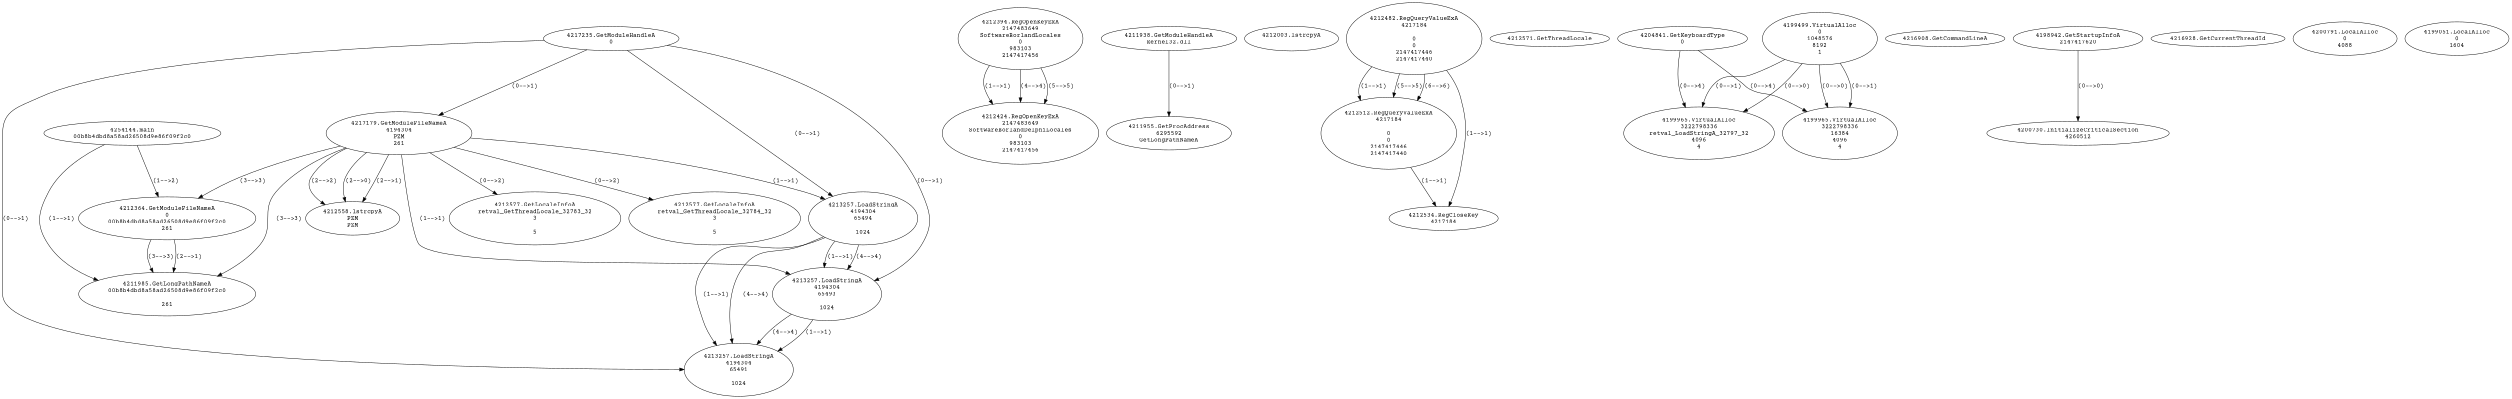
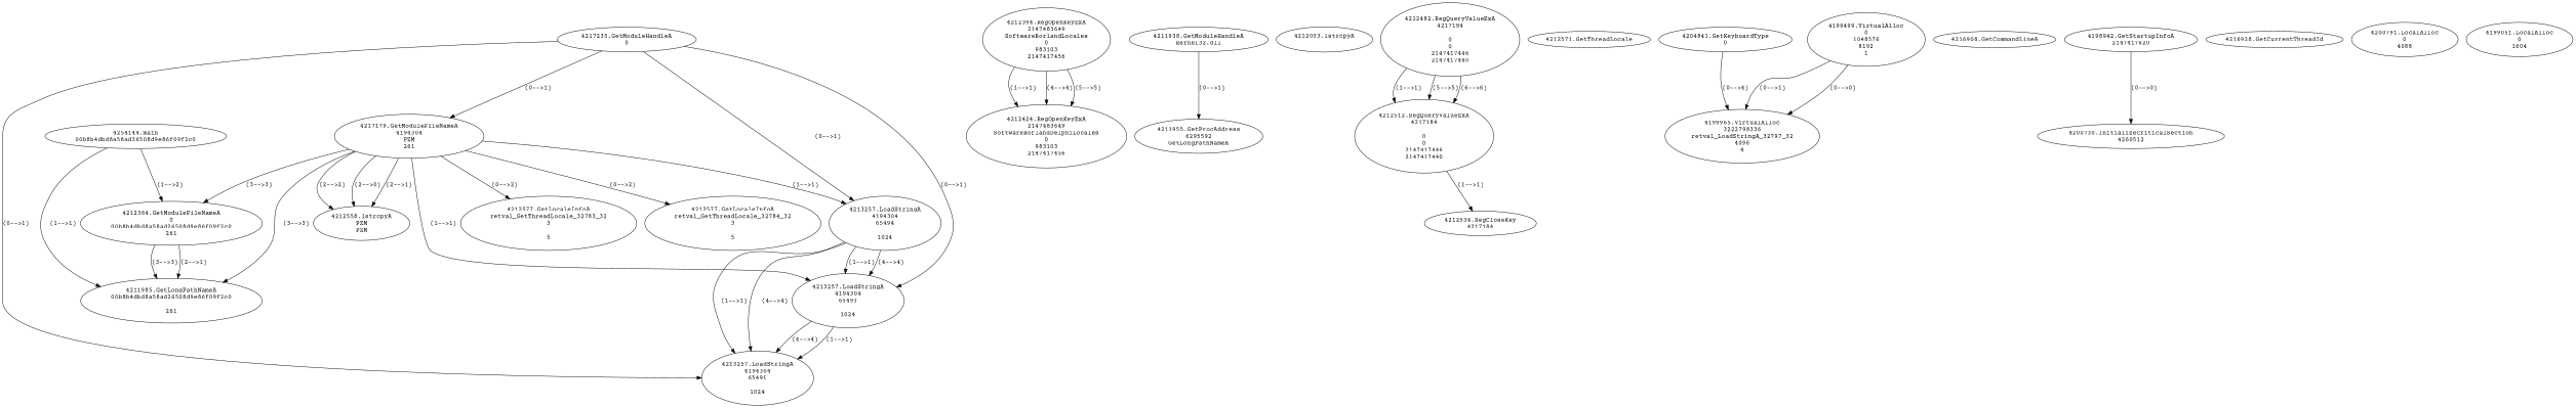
  digraph {
    fontname="Courier Prime"
    node [fontname="Courier Prime"]
    edge [fontname="Courier Prime"]
    n1 [label="4254144.main\n00b8b4dbd8a58ad26508d9e86f09f2c0"]
    n2 [label="4212364.GetModuleFileNameA\n0\n00b8b4dbd8a58ad26508d9e86f09f2c0\n261"]
    n3 [label="4211985.GetLongPathNameA\n00b8b4dbd8a58ad26508d9e86f09f2c0\n\n261"]
    n4 [label="4217235.GetModuleHandleA\n0"]
    n5 [label="4217179.GetModuleFileNameA\n4194304\nPZM\n261"]
    n6 [label="4213257.LoadStringA\n4194304\n65494\n\n1024"]
    n7 [label="4213257.LoadStringA\n4194304\n65493\n\n1024"]
    n8 [label="4213257.LoadStringA\n4194304\n65491\n\n1024"]
    n9 [label="4212558.lstrcpyA\nPZM\nPZM"]
    n10 [label="4212577.GetLocaleInfoA\nretval_GetThreadLocale_32783_32\n3\n\n5"]
    n11 [label="4212577.GetLocaleInfoA\nretval_GetThreadLocale_32784_32\n3\n\n5"]
    n12 [label="4212394.RegOpenKeyExA\n2147483649\nSoftware\Borland\Locales\n0\n983103\n2147417456"]
    n13 [label="4212424.RegOpenKeyExA\n2147483649\nSoftware\Borland\Delphi\Locales\n0\n983103\n2147417456"]
    n14 [label="4211938.GetModuleHandleA\nkernel32.dll"]
    n15 [label="4211955.GetProcAddress\n6295592\nGetLongPathNameA"]
    n16 [label="4212003.lstrcpyA\n\n"]
    n17 [label="4212482.RegQueryValueExA\n4217184\n\n0\n0\n2147417446\n2147417440"]
    n18 [label="4212512.RegQueryValueExA\n4217184\n\n0\n0\n2147417446\n2147417440"]
    n19 [label="4212534.RegCloseKey\n4217184"]
    n20 [label="4212571.GetThreadLocale\n"]
    n21 [label="4204841.GetKeyboardType\n0"]
-   n22 [label="4199965.VirtualAlloc\n3222798336\n16384\n4096\n4"]
    n23 [label="4199965.VirtualAlloc\n3222798336\nretval_LoadStringA_32797_32\n4096\n4"]
    n24 [label="4216908.GetCommandLineA\n"]
    n25 [label="4198942.GetStartupInfoA\n2147417620"]
    n26 [label="4200730.InitializeCriticalSection\n4260512"]
    n27 [label="4216928.GetCurrentThreadId\n"]
    n28 [label="4200791.LocalAlloc\n0\n4088"]
    n29 [label="4199499.VirtualAlloc\n0\n1048576\n8192\n1"]
    n30 [label="4199051.LocalAlloc\n0\n1604"]
    n1 -> n2 [label="(1-->2)"]
    n1 -> n3 [label="(1-->1)"]
    n2 -> n3 [label="(2-->1)"]
    n2 -> n3 [label="(3-->3)"]
    n4 -> n5 [label="(0-->1)"]
    n4 -> n6 [label="(0-->1)"]
    n4 -> n7 [label="(0-->1)"]
    n4 -> n8 [label="(0-->1)"]
    n5 -> n2 [label="(3-->3)"]
    n5 -> n3 [label="(3-->3)"]
    n5 -> n6 [label="(1-->1)"]
    n5 -> n7 [label="(1-->1)"]
    n5 -> n9 [label="(2-->1)"]
    n5 -> n9 [label="(2-->2)"]
    n5 -> n9 [label="(2-->0)"]
    n5 -> n10 [label="(0-->2)"]
    n5 -> n11 [label="(0-->2)"]
    n6 -> n7 [label="(1-->1)"]
    n6 -> n7 [label="(4-->4)"]
    n6 -> n8 [label="(1-->1)"]
    n6 -> n8 [label="(4-->4)"]
    n7 -> n8 [label="(1-->1)"]
    n7 -> n8 [label="(4-->4)"]
    n12 -> n13 [label="(1-->1)"]
    n12 -> n13 [label="(4-->4)"]
    n12 -> n13 [label="(5-->5)"]
    n14 -> n15 [label="(0-->1)"]
    n17 -> n18 [label="(1-->1)"]
    n17 -> n18 [label="(5-->5)"]
    n17 -> n18 [label="(6-->6)"]
-   n17 -> n19 [label="(1-->1)"]
    n18 -> n19 [label="(1-->1)"]
-   n21 -> n22 [label="(0-->4)"]
    n21 -> n23 [label="(0-->4)"]
    n25 -> n26 [label="(0-->0)"]
-   n29 -> n22 [label="(0-->1)"]
-   n29 -> n22 [label="(0-->0)"]
    n29 -> n23 [label="(0-->1)"]
    n29 -> n23 [label="(0-->0)"]
  }
